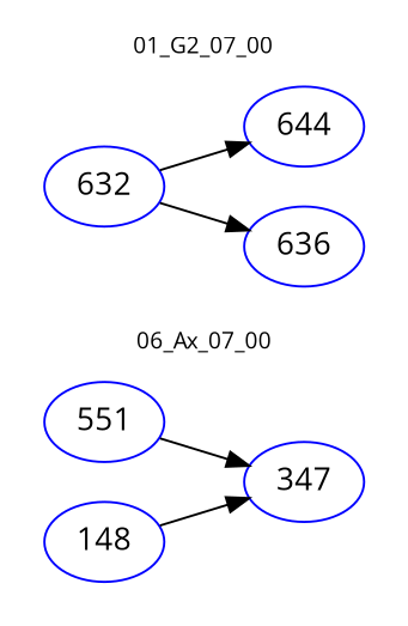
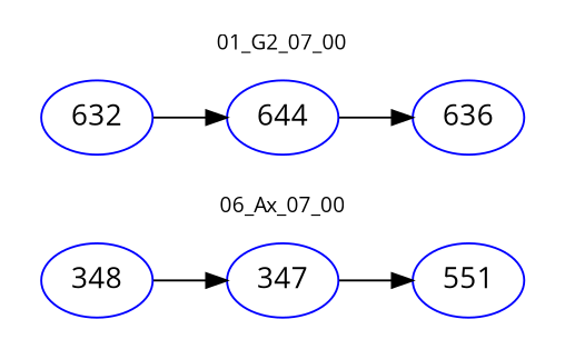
  digraph {
    fontname="Open Sans"
    rankdir=LR
    node [color=blue fontname="Open Sans"]
    edge [color=black fontname="Open Sans"]
    n1 [label=347]
    n2 [label=551]
-   n3 [label=148]
+   n3 [label=348]
    n4 [label=632]
    n5 [label=636]
    n6 [label=644]
    subgraph cluster_1 {
      color=white
      fontsize=10
      label="06_Ax_07_00"
      n1
      n2
      n3
    }
    subgraph cluster_2 {
      color=white
      fontsize=10
      label="01_G2_07_00"
      n4
      n5
      n6
    }
-   n2 -> n1
+   n1 -> n2
    n3 -> n1
-   n4 -> n5
+   n6 -> n5
    n4 -> n6
  }
